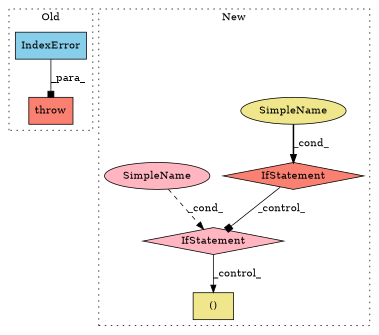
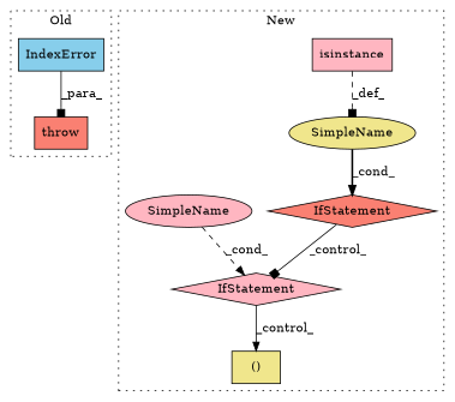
  digraph {
    node [a=32 fillcolor=lightpink shape=box style=filled]
    edge [arrowhead=box style=solid]
    n1 [fillcolor=skyblue l="11,1" label=IndexError s="15402,15446"]
    n2 [a=53 fillcolor=salmon l=6 label=throw s=15396]
    n3 [a=106 fillcolor=khaki l=22 label="()" s=15912]
    n4 [a=25 l="4,2" label=IfStatement s="15733,15787" shape=diamond]
    n5 [a=42 fillcolor=khaki label=SimpleName shape=ellipse]
+   n6 [l="11,1" label=isinstance s="15133,15154"]
    n7 [a=25 fillcolor=salmon l="4,2" label=IfStatement s="15129,15190" shape=diamond]
    n8 [a=42 label=SimpleName shape=ellipse]
    subgraph cluster_1 {
      label=Old
      style=dotted
      n1
      n2
    }
    subgraph cluster_2 {
      label=New
      style=dotted
      n3
      n4
      n5
+     n6
      n7
      n8
    }
    n1 -> n2 [label=_para_]
    n4 -> n3 [arrowhead=normal label=_control_]
    n5 -> n7 [arrowhead=normal label=_cond_ style=bold]
+   n6 -> n5 [label=_def_ style=dashed]
    n7 -> n4 [label=_control_]
    n8 -> n4 [arrowhead=normal label=_cond_ style=dashed]
  }
